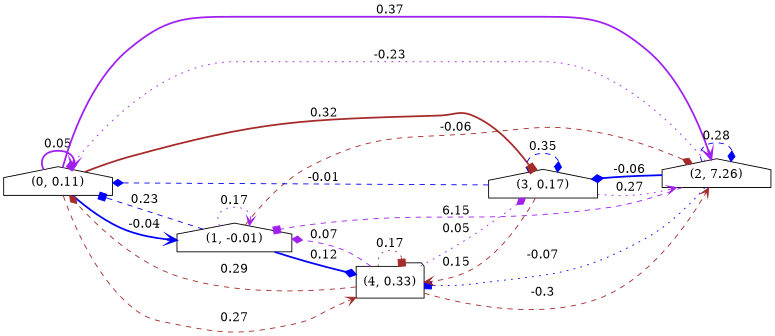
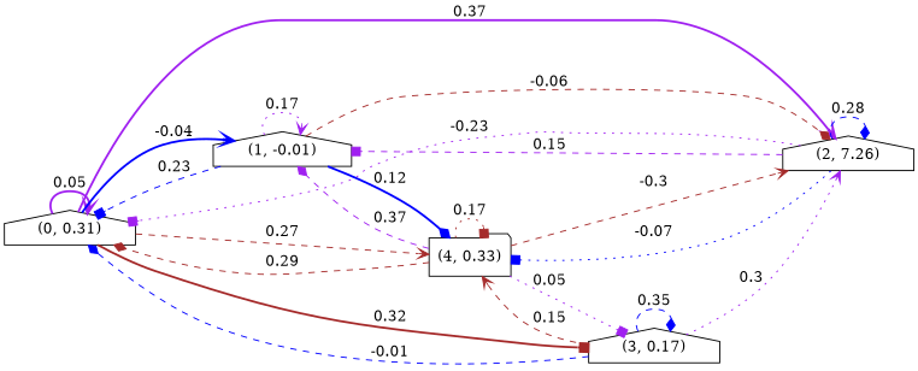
  digraph {
    rankdir=LR
    node [shape=house]
    edge [arrowhead=vee color=purple style=dashed]
-   n1 [label="(0, 0.11)"]
+   n1 [label="(0, 0.31)"]
    n2 [label="(1, -0.01)"]
    n3 [label="(2, 7.26)"]
    n4 [label="(3, 0.17)"]
    n5 [label="(4, 0.33)" shape=folder]
    n1 -> n1 [label=0.05 style=bold]
    n1 -> n2 [color=blue label=-0.04 style=bold]
    n1 -> n3 [label=0.37 style=bold]
    n1 -> n4 [arrowhead=box color=brown label=0.32 style=bold]
    n1 -> n5 [color=brown label=0.27]
    n2 -> n1 [arrowhead=box color=blue label=0.23]
    n2 -> n2 [label=0.17 style=dotted]
    n2 -> n3 [arrowhead=diamond color=brown label=-0.06]
    n2 -> n5 [arrowhead=diamond color=blue label=0.12 style=bold]
    n3 -> n1 [arrowhead=box label=-0.23 style=dotted]
-   n3 -> n2 [arrowhead=box label=6.15]
+   n3 -> n2 [arrowhead=box label=0.15]
    n3 -> n3 [arrowhead=diamond color=blue label=0.28]
-   n3 -> n4 [arrowhead=diamond color=blue label=-0.06 style=bold]
    n3 -> n5 [arrowhead=box color=blue label=-0.07 style=dotted]
    n4 -> n1 [arrowhead=diamond color=blue label=-0.01]
-   n4 -> n3 [label=0.27 style=dotted]
+   n4 -> n3 [label=0.3 style=dotted]
    n4 -> n4 [arrowhead=diamond color=blue label=0.35]
    n4 -> n5 [color=brown label=0.15]
    n5 -> n1 [arrowhead=diamond color=brown label=0.29]
-   n5 -> n2 [arrowhead=diamond label=0.07]
+   n5 -> n2 [arrowhead=diamond label=0.37]
    n5 -> n3 [color=brown label=-0.3]
-   n5 -> n4 [arrowhead=diamond label=0.05 style=dotted]
+   n5 -> n4 [arrowhead=box label=0.05 style=dotted]
    n5 -> n5 [arrowhead=box color=brown label=0.17 style=dotted]
  }
